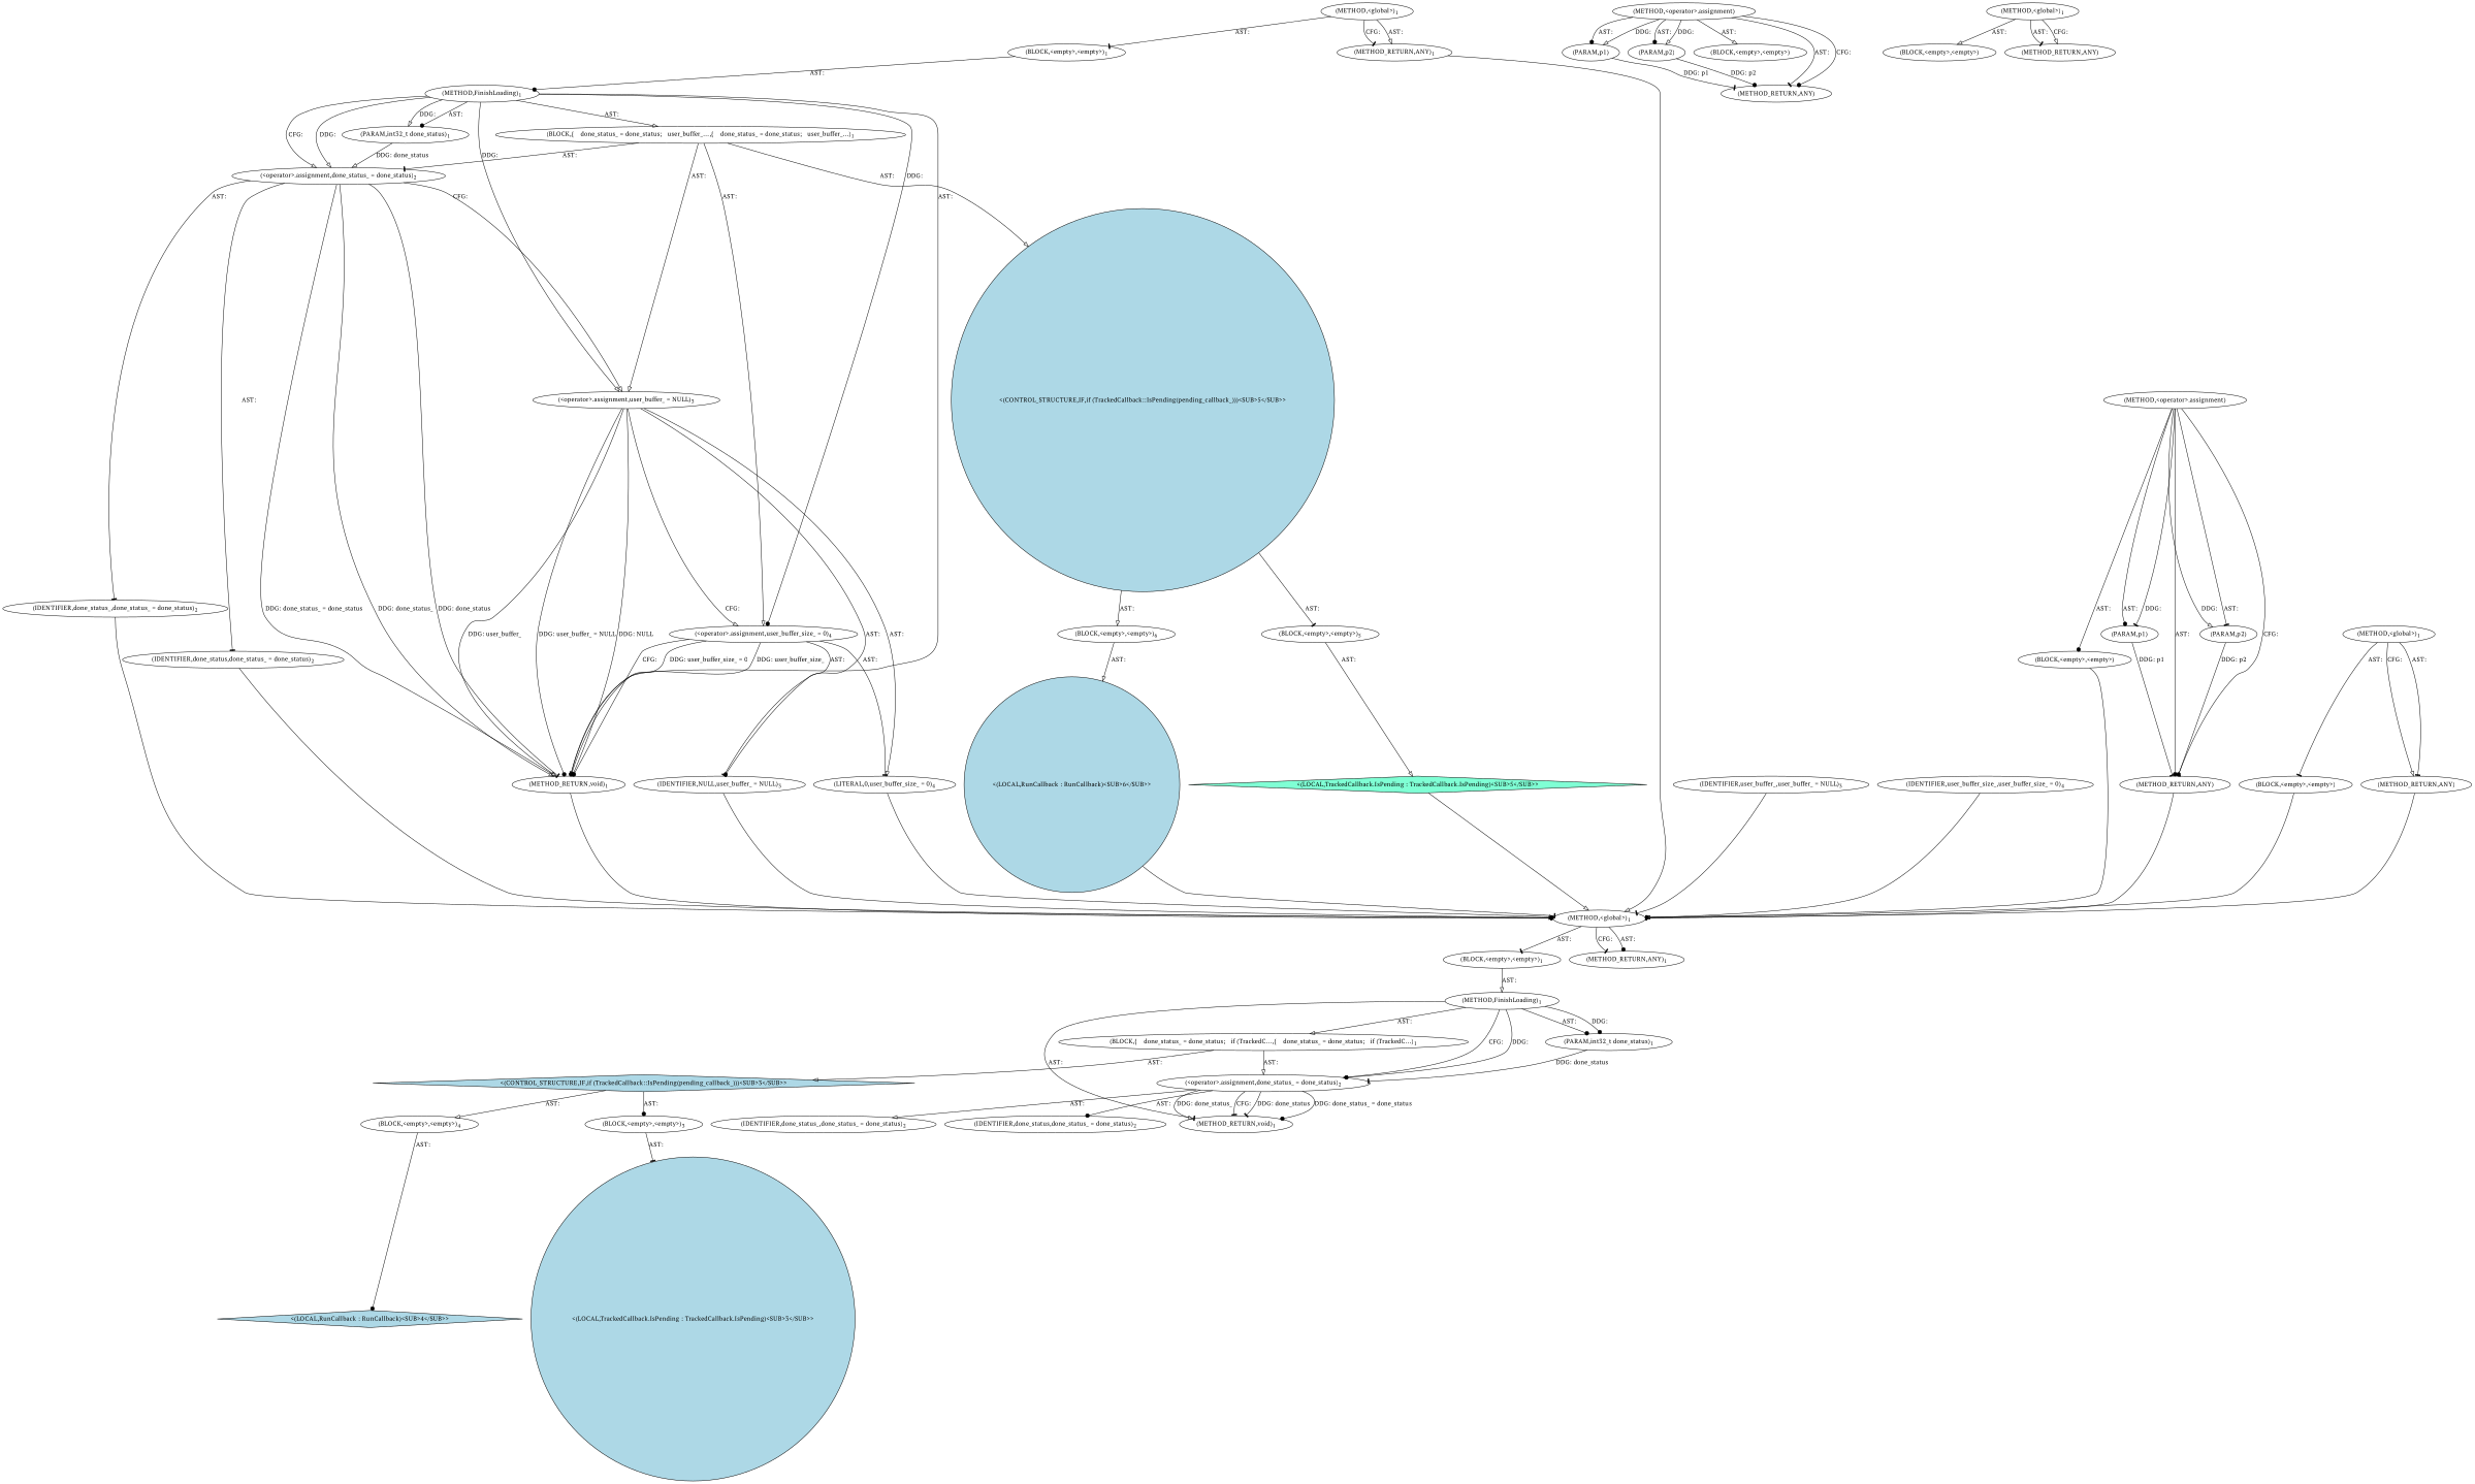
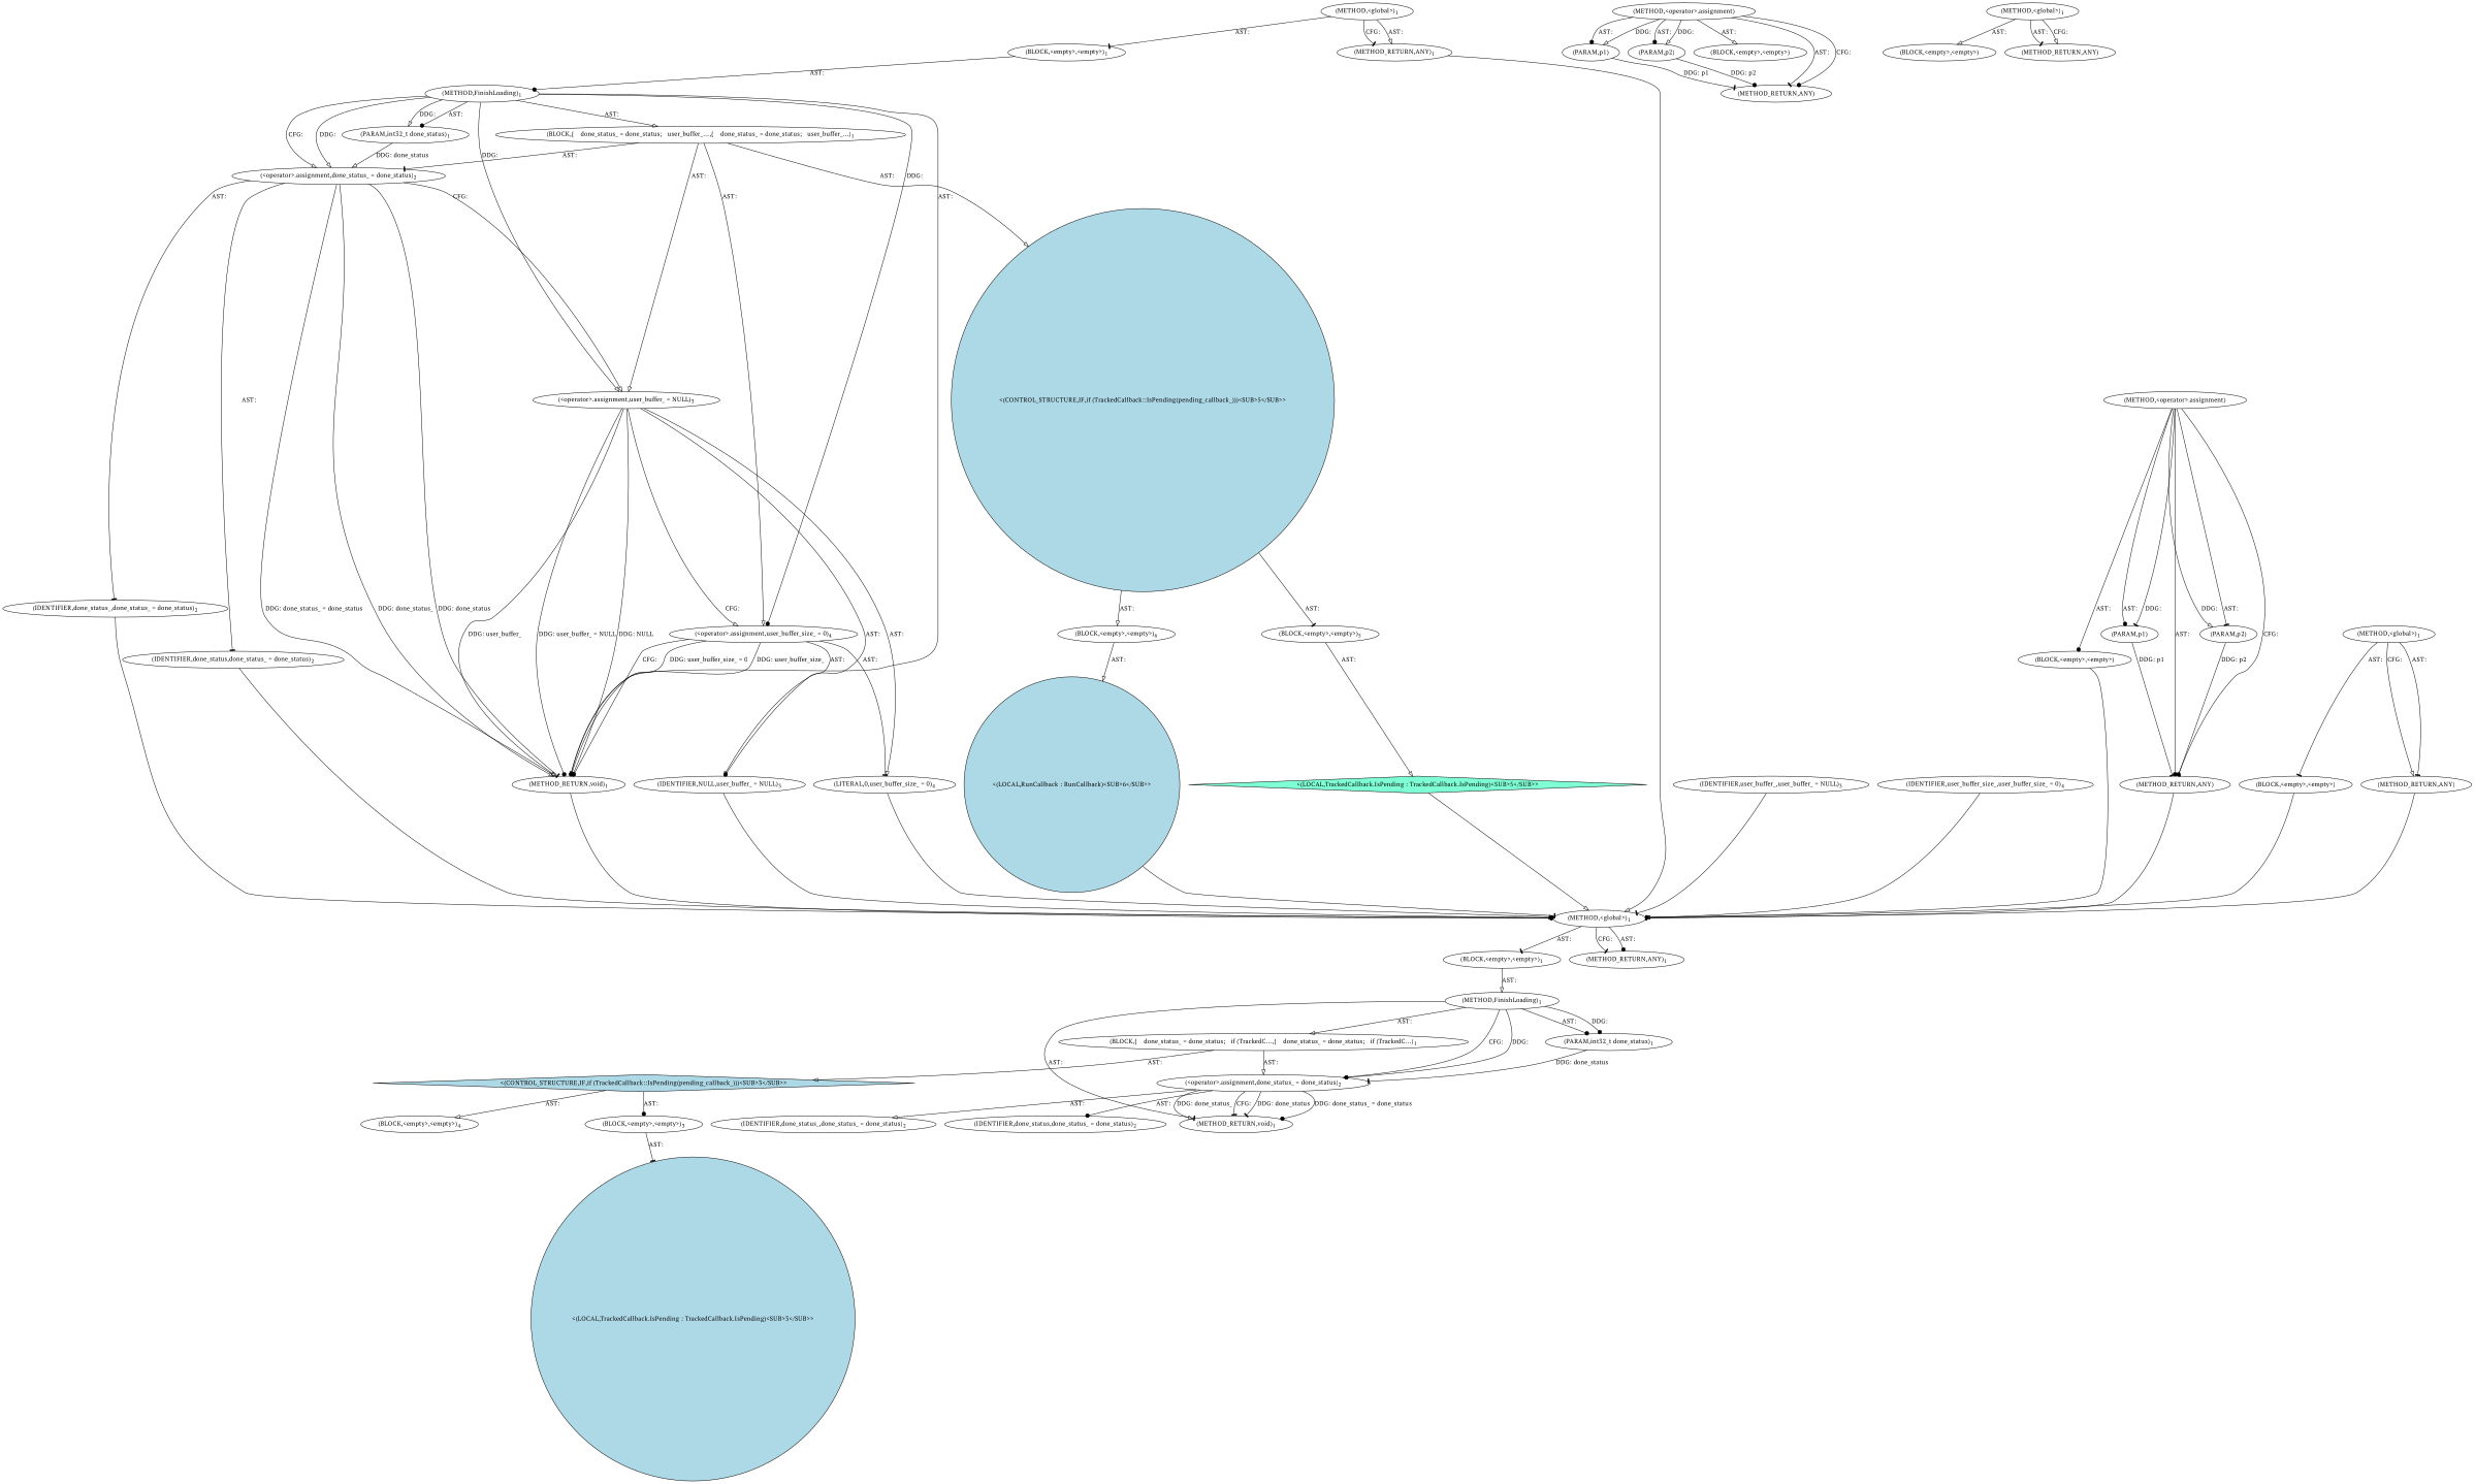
  digraph {
    fontname="PT Serif"
    node [fontname="PT Serif"]
    edge [arrowhead=onormal fontname="PT Serif"]
    n1 [label=<(METHOD,&lt;global&gt;)<SUB>1</SUB>>]
    n2 [label=<(BLOCK,&lt;empty&gt;,&lt;empty&gt;)<SUB>1</SUB>>]
    n3 [label=<(METHOD_RETURN,ANY)<SUB>1</SUB>>]
    n4 [label=<(METHOD,FinishLoading)<SUB>1</SUB>>]
    n5 [label=<(PARAM,int32_t done_status)<SUB>1</SUB>>]
    n6 [label=<(BLOCK,{    done_status_ = done_status;   if (TrackedC...,{    done_status_ = done_status;   if (TrackedC...)<SUB>1</SUB>>]
    n7 [label=<(&lt;operator&gt;.assignment,done_status_ = done_status)<SUB>2</SUB>>]
    n8 [label=<(METHOD_RETURN,void)<SUB>1</SUB>>]
    n9 [fillcolor=lightblue label="<(CONTROL_STRUCTURE,IF,if (TrackedCallback::IsPending(pending_callback_)))<SUB>3</SUB>>" shape=diamond style=filled]
    n10 [label=<(IDENTIFIER,done_status_,done_status_ = done_status)<SUB>2</SUB>>]
    n11 [label=<(IDENTIFIER,done_status,done_status_ = done_status)<SUB>2</SUB>>]
    n12 [label=<(BLOCK,&lt;empty&gt;,&lt;empty&gt;)<SUB>3</SUB>>]
    n13 [label=<(BLOCK,&lt;empty&gt;,&lt;empty&gt;)<SUB>4</SUB>>]
    n14 [fillcolor=lightblue label="<(LOCAL,TrackedCallback.IsPending : TrackedCallback.IsPending)<SUB>3</SUB>>" shape=circle style=filled]
-   n15 [fillcolor=lightblue label="<(LOCAL,RunCallback : RunCallback)<SUB>4</SUB>>" shape=diamond style=filled]
    n16 [label=<(METHOD,&lt;operator&gt;.assignment)>]
    n17 [label=<(PARAM,p1)>]
    n18 [label=<(PARAM,p2)>]
    n19 [label=<(BLOCK,&lt;empty&gt;,&lt;empty&gt;)>]
    n20 [label=<(METHOD_RETURN,ANY)>]
    n21 [label=<(METHOD,&lt;global&gt;)<SUB>1</SUB>>]
    n22 [label=<(BLOCK,&lt;empty&gt;,&lt;empty&gt;)>]
    n23 [label=<(METHOD_RETURN,ANY)>]
    n24 [label=<(METHOD,&lt;global&gt;)<SUB>1</SUB>>]
    n25 [label=<(BLOCK,&lt;empty&gt;,&lt;empty&gt;)<SUB>1</SUB>>]
    n26 [label=<(METHOD_RETURN,ANY)<SUB>1</SUB>>]
    n27 [label=<(METHOD,FinishLoading)<SUB>1</SUB>>]
    n28 [label=<(PARAM,int32_t done_status)<SUB>1</SUB>>]
    n29 [label=<(BLOCK,{    done_status_ = done_status;   user_buffer_...,{    done_status_ = done_status;   user_buffer_...)<SUB>1</SUB>>]
    n30 [label=<(&lt;operator&gt;.assignment,done_status_ = done_status)<SUB>2</SUB>>]
    n31 [label=<(&lt;operator&gt;.assignment,user_buffer_ = NULL)<SUB>3</SUB>>]
    n32 [label=<(&lt;operator&gt;.assignment,user_buffer_size_ = 0)<SUB>4</SUB>>]
    n33 [label=<(METHOD_RETURN,void)<SUB>1</SUB>>]
    n34 [fillcolor=lightblue label="<(CONTROL_STRUCTURE,IF,if (TrackedCallback::IsPending(pending_callback_)))<SUB>5</SUB>>" shape=circle style=filled]
    n35 [label=<(IDENTIFIER,done_status_,done_status_ = done_status)<SUB>2</SUB>>]
    n36 [label=<(IDENTIFIER,done_status,done_status_ = done_status)<SUB>2</SUB>>]
    n37 [label=<(IDENTIFIER,NULL,user_buffer_ = NULL)<SUB>3</SUB>>]
    n38 [label=<(LITERAL,0,user_buffer_size_ = 0)<SUB>4</SUB>>]
    n39 [label=<(BLOCK,&lt;empty&gt;,&lt;empty&gt;)<SUB>5</SUB>>]
    n40 [label=<(BLOCK,&lt;empty&gt;,&lt;empty&gt;)<SUB>6</SUB>>]
    n41 [label=<(IDENTIFIER,user_buffer_,user_buffer_ = NULL)<SUB>3</SUB>>]
    n42 [label=<(IDENTIFIER,user_buffer_size_,user_buffer_size_ = 0)<SUB>4</SUB>>]
    n43 [fillcolor=aquamarine label="<(LOCAL,TrackedCallback.IsPending : TrackedCallback.IsPending)<SUB>5</SUB>>" shape=diamond style=filled]
    n44 [fillcolor=lightblue label="<(LOCAL,RunCallback : RunCallback)<SUB>6</SUB>>" shape=circle style=filled]
    n45 [label=<(METHOD,&lt;operator&gt;.assignment)>]
    n46 [label=<(PARAM,p1)>]
    n47 [label=<(PARAM,p2)>]
    n48 [label=<(BLOCK,&lt;empty&gt;,&lt;empty&gt;)>]
    n49 [label=<(METHOD_RETURN,ANY)>]
    n50 [label=<(METHOD,&lt;global&gt;)<SUB>1</SUB>>]
    n51 [label=<(BLOCK,&lt;empty&gt;,&lt;empty&gt;)>]
    n52 [label=<(METHOD_RETURN,ANY)>]
    n1 -> n2 [arrowhead=tee label="AST: "]
    n1 -> n3 [arrowhead=dot label="AST: "]
    n1 -> n3 [arrowhead=tee label="CFG: "]
    n2 -> n4 [label="AST: "]
    n4 -> n5 [arrowhead=dot label="AST: "]
    n4 -> n5 [arrowhead=dot label="DDG: "]
    n4 -> n6 [label="AST: "]
    n4 -> n7 [label="CFG: "]
    n4 -> n7 [arrowhead=dot label="DDG: "]
    n4 -> n8 [arrowhead=tee label="AST: "]
    n5 -> n7 [arrowhead=tee label="DDG: done_status"]
    n6 -> n7 [label="AST: "]
    n6 -> n9 [label="AST: "]
    n7 -> n8 [arrowhead=tee label="CFG: "]
    n7 -> n8 [arrowhead=tee label="DDG: done_status"]
    n7 -> n8 [arrowhead=dot label="DDG: done_status_ = done_status"]
    n7 -> n8 [label="DDG: done_status_"]
    n7 -> n10 [label="AST: "]
    n7 -> n11 [arrowhead=dot label="AST: "]
    n9 -> n12 [arrowhead=dot label="AST: "]
    n9 -> n13 [label="AST: "]
    n12 -> n14 [arrowhead=tee label="AST: "]
-   n13 -> n15 [arrowhead=dot label="AST: "]
    n16 -> n17 [arrowhead=dot label="AST: "]
    n16 -> n17 [label="DDG: "]
    n16 -> n18 [arrowhead=dot label="AST: "]
    n16 -> n18 [label="DDG: "]
    n16 -> n19 [label="AST: "]
    n16 -> n20 [arrowhead=tee label="AST: "]
    n16 -> n20 [arrowhead=dot label="CFG: "]
    n17 -> n20 [arrowhead=tee label="DDG: p1"]
    n18 -> n20 [arrowhead=dot label="DDG: p2"]
    n21 -> n22 [label="AST: "]
    n21 -> n23 [arrowhead=tee label="AST: "]
    n21 -> n23 [label="CFG: "]
    n24 -> n25 [arrowhead=tee label="AST: "]
    n24 -> n26 [label="AST: "]
    n24 -> n26 [arrowhead=tee label="CFG: "]
    n25 -> n27 [arrowhead=dot label="AST: "]
    n26 -> n1
    n27 -> n28 [arrowhead=dot label="AST: "]
    n27 -> n28 [label="DDG: "]
    n27 -> n29 [label="AST: "]
    n27 -> n30 [label="CFG: "]
    n27 -> n30 [label="DDG: "]
    n27 -> n31 [label="DDG: "]
    n27 -> n32 [arrowhead=dot label="DDG: "]
    n27 -> n33 [label="AST: "]
    n28 -> n30 [label="DDG: done_status"]
    n29 -> n30 [arrowhead=tee label="AST: "]
    n29 -> n31 [label="AST: "]
    n29 -> n32 [label="AST: "]
    n29 -> n34 [label="AST: "]
    n30 -> n31 [label="CFG: "]
    n30 -> n33 [arrowhead=tee label="DDG: done_status"]
    n30 -> n33 [label="DDG: done_status_ = done_status"]
    n30 -> n33 [label="DDG: done_status_"]
    n30 -> n35 [arrowhead=tee label="AST: "]
    n30 -> n36 [arrowhead=tee label="AST: "]
    n31 -> n32 [label="CFG: "]
    n31 -> n33 [label="DDG: user_buffer_"]
    n31 -> n33 [arrowhead=dot label="DDG: user_buffer_ = NULL"]
    n31 -> n33 [arrowhead=dot label="DDG: NULL"]
-   n31 -> n37 [arrowhead=tee label="AST: "]
+   n31 -> n37 [label="AST: "]
    n31 -> n38 [label="AST: "]
    n32 -> n33 [arrowhead=dot label="CFG: "]
    n32 -> n33 [arrowhead=dot label="DDG: user_buffer_size_ = 0"]
    n32 -> n33 [arrowhead=dot label="DDG: user_buffer_size_"]
    n32 -> n37 [arrowhead=dot label="AST: "]
    n32 -> n38 [arrowhead=tee label="AST: "]
    n33 -> n1 [arrowhead=dot]
    n34 -> n39 [arrowhead=tee label="AST: "]
    n34 -> n40 [label="AST: "]
    n35 -> n1 [arrowhead=dot]
    n36 -> n1
    n37 -> n1 [arrowhead=dot]
    n38 -> n1
    n39 -> n43 [label="AST: "]
    n40 -> n44 [label="AST: "]
    n41 -> n1 [arrowhead=tee]
    n42 -> n1
    n43 -> n1
    n44 -> n1 [arrowhead=tee]
    n45 -> n46 [arrowhead=dot label="AST: "]
    n45 -> n46 [arrowhead=tee label="DDG: "]
    n45 -> n47 [arrowhead=tee label="AST: "]
    n45 -> n47 [label="DDG: "]
    n45 -> n48 [arrowhead=dot label="AST: "]
    n45 -> n49 [arrowhead=dot label="AST: "]
    n45 -> n49 [arrowhead=tee label="CFG: "]
    n46 -> n49 [arrowhead=tee label="DDG: p1"]
    n47 -> n49 [arrowhead=dot label="DDG: p2"]
    n48 -> n1 [arrowhead=dot]
    n49 -> n1 [arrowhead=tee]
    n50 -> n51 [arrowhead=tee label="AST: "]
    n50 -> n52 [arrowhead=tee label="AST: "]
    n50 -> n52 [label="CFG: "]
    n51 -> n1
    n52 -> n1 [arrowhead=tee]
  }
